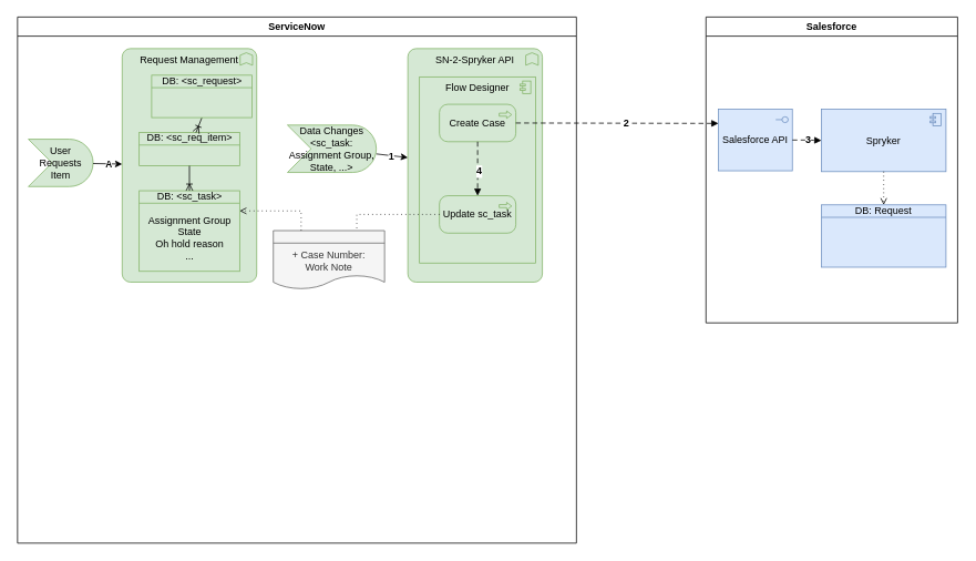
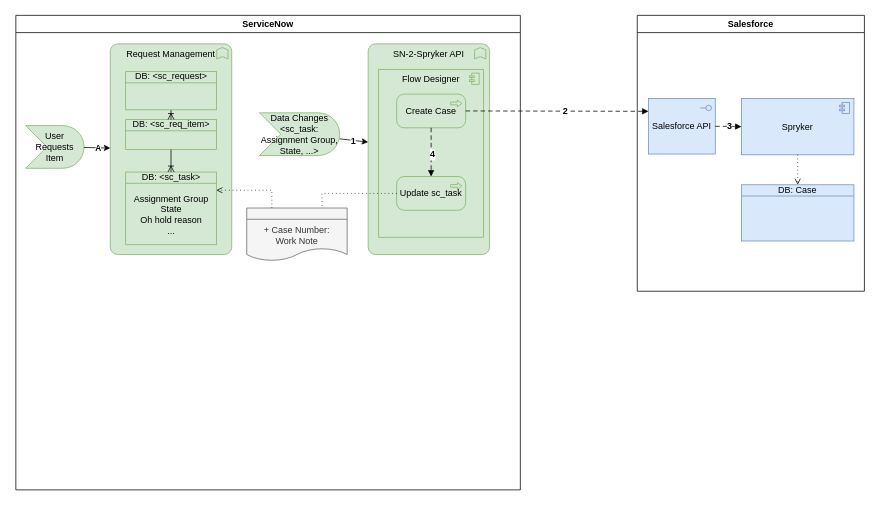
  <mxCell id="0" />
  <mxCell id="1" parent="0" />
  <mxCell id="2" value="Salesforce" style="swimlane;" parent="1" vertex="1"><mxGeometry x="849" y="20" width="303" height="368" as="geometry" /></mxCell>
  <mxCell id="3" value="Spryker" style="html=1;outlineConnect=0;whiteSpace=wrap;fillColor=#dae8fc;shape=mxgraph.archimate3.application;appType=comp;archiType=square;strokeColor=#6c8ebf;" parent="2" vertex="1"><mxGeometry x="139" y="111" width="150" height="75" as="geometry" /></mxCell>
  <mxCell id="4" value="Salesforce API" style="html=1;outlineConnect=0;whiteSpace=wrap;fillColor=#dae8fc;shape=mxgraph.archimate3.application;appType=interface;archiType=square;strokeColor=#6c8ebf;" parent="2" vertex="1"><mxGeometry x="15" y="111" width="89" height="74" as="geometry" /></mxCell>
- <mxCell id="5" value="DB: Request" style="html=1;outlineConnect=0;whiteSpace=wrap;fillColor=#dae8fc;shape=mxgraph.archimate3.businessObject;overflow=fill;strokeColor=#6c8ebf;" parent="2" vertex="1"><mxGeometry x="139" y="226" width="150" height="75" as="geometry" /></mxCell>
+ <mxCell id="5" value="DB: Case" style="html=1;outlineConnect=0;whiteSpace=wrap;fillColor=#dae8fc;shape=mxgraph.archimate3.businessObject;overflow=fill;strokeColor=#6c8ebf;" parent="2" vertex="1"><mxGeometry x="139" y="226" width="150" height="75" as="geometry" /></mxCell>
  <mxCell id="6" value="" style="edgeStyle=orthogonalEdgeStyle;html=1;endArrow=open;elbow=vertical;endFill=0;dashed=1;dashPattern=1 4;rounded=0;exitX=0.5;exitY=1;exitDx=0;exitDy=0;exitPerimeter=0;fillColor=#00b9f2;" parent="2" source="3" target="5" edge="1"><mxGeometry width="160" relative="1" as="geometry"><mxPoint x="-308" y="254" as="sourcePoint" /><mxPoint x="-428" y="299" as="targetPoint" /></mxGeometry></mxCell>
  <mxCell id="7" value="" style="edgeStyle=elbowEdgeStyle;html=1;endArrow=block;dashed=1;elbow=horizontal;endFill=1;dashPattern=6 4;rounded=0;fontSize=12;entryX=0;entryY=0.5;entryDx=0;entryDy=0;entryPerimeter=0;exitX=1;exitY=0.5;exitDx=0;exitDy=0;exitPerimeter=0;" parent="2" source="4" target="3" edge="1"><mxGeometry width="160" relative="1" as="geometry"><mxPoint x="-234.25" y="158" as="sourcePoint" /><mxPoint x="25" y="157.857" as="targetPoint" /></mxGeometry></mxCell>
  <mxCell id="8" value="&lt;b&gt;3&lt;/b&gt;" style="edgeLabel;html=1;align=center;verticalAlign=middle;resizable=0;points=[];fontSize=12;" parent="7" vertex="1" connectable="0"><mxGeometry x="0.091" y="1" relative="1" as="geometry"><mxPoint as="offset" /></mxGeometry></mxCell>
  <mxCell id="9" value="ServiceNow" style="swimlane;" parent="1" vertex="1"><mxGeometry x="20" y="20" width="673" height="633" as="geometry" /></mxCell>
  <mxCell id="10" value="&lt;div&gt;+ Case Number:&lt;/div&gt;&lt;div&gt;Work Note&lt;br&gt; &lt;/div&gt;" style="html=1;outlineConnect=0;whiteSpace=wrap;fillColor=#f5f5f5;shape=mxgraph.archimate3.representation;fontSize=12;align=center;strokeColor=#666666;fontColor=#333333;" parent="9" vertex="1"><mxGeometry x="308" y="257" width="134" height="73" as="geometry" /></mxCell>
  <mxCell id="11" value="User Requests Item" style="html=1;outlineConnect=0;whiteSpace=wrap;fillColor=#d5e8d4;shape=mxgraph.archimate3.event;strokeColor=#82b366;" parent="9" vertex="1"><mxGeometry x="13" y="147" width="78" height="57" as="geometry" /></mxCell>
  <mxCell id="12" value="Request Management" style="html=1;outlineConnect=0;whiteSpace=wrap;fillColor=#d5e8d4;shape=mxgraph.archimate3.application;appType=func;archiType=rounded;strokeColor=#82b366;verticalAlign=top;" parent="9" vertex="1"><mxGeometry x="126" y="38" width="162" height="281" as="geometry" /></mxCell>
  <mxCell id="13" value="DB: &amp;lt;sc_req_item&amp;gt;" style="html=1;outlineConnect=0;whiteSpace=wrap;fillColor=#d5e8d4;shape=mxgraph.archimate3.businessObject;overflow=fill;strokeColor=#82b366;" parent="9" vertex="1"><mxGeometry x="146.5" y="139" width="121" height="40" as="geometry" /></mxCell>
  <mxCell id="14" value="&lt;div&gt;DB: &amp;lt;sc_task&amp;gt;&lt;br&gt;&lt;/div&gt;&lt;div&gt;&lt;br&gt;&lt;/div&gt;&lt;div&gt;Assignment Group&lt;/div&gt;&lt;div&gt;State&lt;/div&gt;&lt;div&gt;Oh hold reason&lt;/div&gt;&lt;div&gt;...&lt;br&gt;&lt;/div&gt;" style="html=1;outlineConnect=0;whiteSpace=wrap;fillColor=#d5e8d4;shape=mxgraph.archimate3.businessObject;overflow=fill;strokeColor=#82b366;" parent="9" vertex="1"><mxGeometry x="146.5" y="209" width="121" height="97" as="geometry" /></mxCell>
  <mxCell id="15" value="" style="fontSize=12;html=1;endArrow=ERoneToMany;rounded=0;exitX=0.5;exitY=1;exitDx=0;exitDy=0;exitPerimeter=0;entryX=0.5;entryY=0;entryDx=0;entryDy=0;entryPerimeter=0;" parent="9" source="13" target="14" edge="1"><mxGeometry width="100" height="100" relative="1" as="geometry"><mxPoint x="553.5" y="166" as="sourcePoint" /><mxPoint x="653.5" y="66" as="targetPoint" /></mxGeometry></mxCell>
  <mxCell id="16" value="Data Changes &amp;lt;sc_task: Assignment Group, State, ...&amp;gt;" style="html=1;outlineConnect=0;whiteSpace=wrap;fillColor=#d5e8d4;shape=mxgraph.archimate3.event;strokeColor=#82b366;" parent="9" vertex="1"><mxGeometry x="325" y="130" width="107" height="57" as="geometry" /></mxCell>
  <mxCell id="17" value="SN-2-Spryker API" style="html=1;outlineConnect=0;whiteSpace=wrap;fillColor=#d5e8d4;shape=mxgraph.archimate3.application;appType=func;archiType=rounded;strokeColor=#82b366;verticalAlign=top;" parent="9" vertex="1"><mxGeometry x="470" y="38" width="162" height="281" as="geometry" /></mxCell>
  <mxCell id="18" value="Flow Designer" style="html=1;outlineConnect=0;whiteSpace=wrap;fillColor=#d5e8d4;shape=mxgraph.archimate3.application;appType=comp;archiType=square;verticalAlign=top;strokeColor=#82b366;" parent="9" vertex="1"><mxGeometry x="484" y="72" width="140" height="224" as="geometry" /></mxCell>
  <mxCell id="19" value="" style="fontSize=12;html=1;endArrow=ERoneToMany;rounded=0;exitX=0.5;exitY=1;exitDx=0;exitDy=0;exitPerimeter=0;" parent="9" source="20" target="13" edge="1"><mxGeometry width="100" height="100" relative="1" as="geometry"><mxPoint x="553.5" y="88" as="sourcePoint" /><mxPoint x="207" y="153" as="targetPoint" /></mxGeometry></mxCell>
- <mxCell id="20" value="DB: &amp;lt;sc_request&amp;gt;" style="html=1;outlineConnect=0;whiteSpace=wrap;fillColor=#d5e8d4;shape=mxgraph.archimate3.businessObject;overflow=fill;strokeColor=#82b366;" parent="9" vertex="1"><mxGeometry x="161.5" y="70" width="121" height="51" as="geometry" /></mxCell>
+ <mxCell id="20" value="DB: &amp;lt;sc_request&amp;gt;" style="html=1;outlineConnect=0;whiteSpace=wrap;fillColor=#d5e8d4;shape=mxgraph.archimate3.businessObject;overflow=fill;strokeColor=#82b366;" parent="9" vertex="1"><mxGeometry x="146.5" y="75" width="121" height="51" as="geometry" /></mxCell>
  <mxCell id="21" value="" style="edgeStyle=none;rounded=0;orthogonalLoop=1;jettySize=auto;html=1;" parent="9" source="11" target="12" edge="1"><mxGeometry relative="1" as="geometry" /></mxCell>
  <mxCell id="22" value="&lt;b&gt;A&lt;/b&gt;" style="edgeLabel;html=1;align=center;verticalAlign=middle;resizable=0;points=[];" parent="21" vertex="1" connectable="0"><mxGeometry x="0.086" y="-1" relative="1" as="geometry"><mxPoint as="offset" /></mxGeometry></mxCell>
  <mxCell id="23" value="Create Case" style="html=1;outlineConnect=0;whiteSpace=wrap;fillColor=#d5e8d4;shape=mxgraph.archimate3.application;appType=proc;archiType=rounded;strokeColor=#82b366;" parent="9" vertex="1"><mxGeometry x="508" y="105" width="92" height="45" as="geometry" /></mxCell>
  <mxCell id="24" value="Update sc_task" style="html=1;outlineConnect=0;whiteSpace=wrap;fillColor=#d5e8d4;shape=mxgraph.archimate3.application;appType=proc;archiType=rounded;strokeColor=#82b366;" parent="9" vertex="1"><mxGeometry x="508" y="215" width="92" height="45" as="geometry" /></mxCell>
  <mxCell id="25" value="" style="edgeStyle=orthogonalEdgeStyle;html=1;endArrow=none;elbow=vertical;endFill=0;dashed=1;dashPattern=1 4;rounded=0;fillColor=#80b6a1;entryX=0.75;entryY=0;entryDx=0;entryDy=0;entryPerimeter=0;" parent="9" source="24" target="10" edge="1"><mxGeometry width="160" relative="1" as="geometry"><mxPoint x="461" y="-150" as="sourcePoint" /><mxPoint x="454" y="293.48" as="targetPoint" /></mxGeometry></mxCell>
  <mxCell id="26" value="" style="edgeStyle=none;rounded=0;orthogonalLoop=1;jettySize=auto;html=1;fontSize=6;" parent="9" source="16" target="17" edge="1"><mxGeometry relative="1" as="geometry" /></mxCell>
  <mxCell id="27" value="&lt;font style=&quot;font-size: 12px;&quot;&gt;&lt;b&gt;1&lt;/b&gt;&lt;/font&gt;" style="edgeLabel;html=1;align=center;verticalAlign=middle;resizable=0;points=[];fontSize=6;" parent="26" vertex="1" connectable="0"><mxGeometry x="0.4" y="-1" relative="1" as="geometry"><mxPoint x="-9" y="-1" as="offset" /></mxGeometry></mxCell>
  <mxCell id="28" value="" style="edgeStyle=orthogonalEdgeStyle;html=1;endArrow=open;elbow=vertical;endFill=0;dashed=1;dashPattern=1 4;rounded=0;fillColor=#80b6a1;exitX=0.25;exitY=0;exitDx=0;exitDy=0;exitPerimeter=0;entryX=1;entryY=0.25;entryDx=0;entryDy=0;entryPerimeter=0;" parent="9" source="10" target="14" edge="1"><mxGeometry width="160" relative="1" as="geometry"><mxPoint x="518" y="247.48" as="sourcePoint" /><mxPoint x="452" y="303.48" as="targetPoint" /></mxGeometry></mxCell>
  <mxCell id="29" value="" style="edgeStyle=elbowEdgeStyle;html=1;endArrow=block;dashed=1;elbow=vertical;endFill=1;dashPattern=6 4;rounded=0;fontSize=12;exitX=0.5;exitY=1;exitDx=0;exitDy=0;exitPerimeter=0;" parent="9" source="23" target="24" edge="1"><mxGeometry width="160" relative="1" as="geometry"><mxPoint x="610" y="147.5" as="sourcePoint" /><mxPoint x="854" y="147.6" as="targetPoint" /></mxGeometry></mxCell>
  <mxCell id="30" value="&lt;b&gt;4&lt;/b&gt;" style="edgeLabel;html=1;align=center;verticalAlign=middle;resizable=0;points=[];fontSize=12;" parent="29" vertex="1" connectable="0"><mxGeometry x="0.091" y="1" relative="1" as="geometry"><mxPoint as="offset" /></mxGeometry></mxCell>
  <mxCell id="31" value="" style="edgeStyle=elbowEdgeStyle;html=1;endArrow=block;dashed=1;elbow=vertical;endFill=1;dashPattern=6 4;rounded=0;fontSize=12;exitX=1;exitY=0.5;exitDx=0;exitDy=0;exitPerimeter=0;" parent="1" source="23" target="4" edge="1"><mxGeometry width="160" relative="1" as="geometry"><mxPoint x="678" y="-95" as="sourcePoint" /><mxPoint x="838" y="-95" as="targetPoint" /></mxGeometry></mxCell>
  <mxCell id="32" value="&lt;b&gt;2&lt;/b&gt;" style="edgeLabel;html=1;align=center;verticalAlign=middle;resizable=0;points=[];fontSize=12;" parent="31" vertex="1" connectable="0"><mxGeometry x="0.091" y="1" relative="1" as="geometry"><mxPoint as="offset" /></mxGeometry></mxCell>
